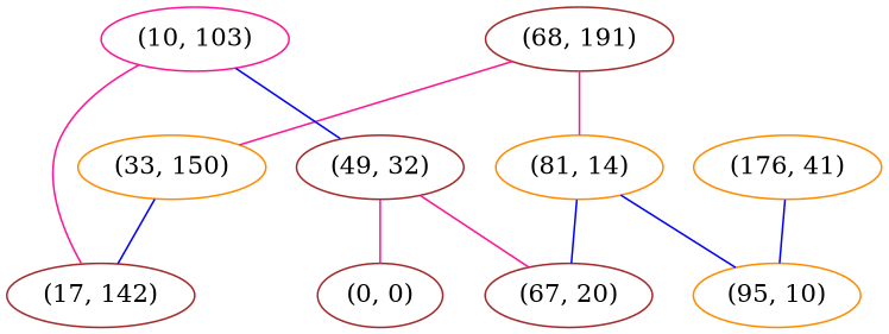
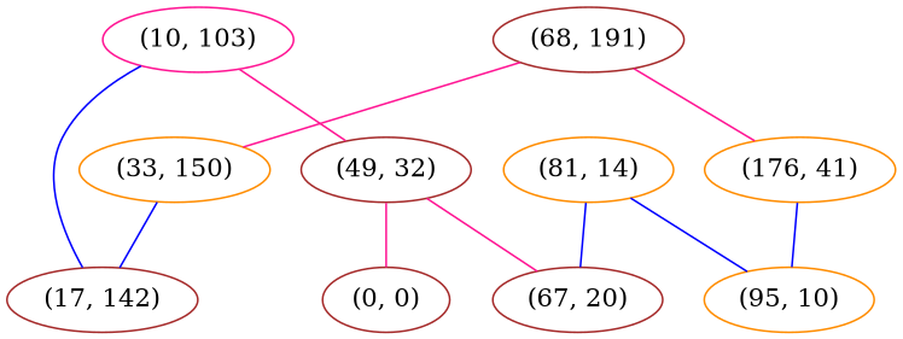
  graph {
    node [color=brown]
    edge [color=deeppink weight=1]
    n1 [label="(68, 191)"]
    "(33, 150)" [color=darkorange]
    "(176, 41)" [color=darkorange]
    "(17, 142)"
    "(95, 10)" [color=darkorange]
    "(10, 103)" [color=deeppink]
    "(49, 32)"
    "(67, 20)"
    "(0, 0)"
    "(81, 14)" [color=darkorange]
    n1 -- "(33, 150)"
-   n1 -- "(81, 14)" [weight=2]
+   n1 -- "(176, 41)" [weight=2]
    "(33, 150)" -- "(17, 142)" [color=blue]
    "(176, 41)" -- "(95, 10)" [color=blue]
-   "(10, 103)" -- "(17, 142)"
-   "(10, 103)" -- "(49, 32)" [color=blue]
+   "(10, 103)" -- "(17, 142)" [color=blue]
+   "(10, 103)" -- "(49, 32)"
    "(49, 32)" -- "(67, 20)"
    "(49, 32)" -- "(0, 0)" [weight=4]
    "(81, 14)" -- "(95, 10)" [color=blue]
    "(81, 14)" -- "(67, 20)" [color=blue]
  }
